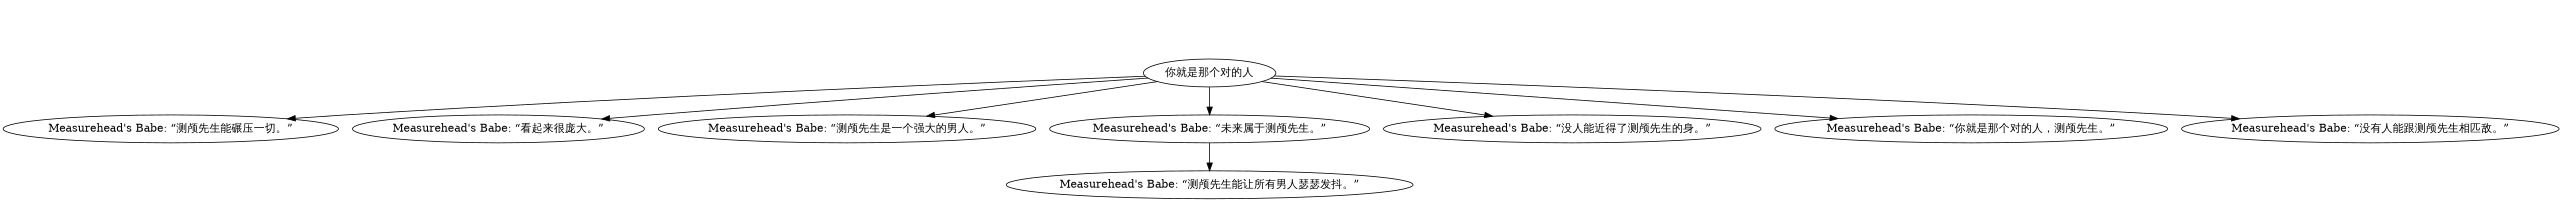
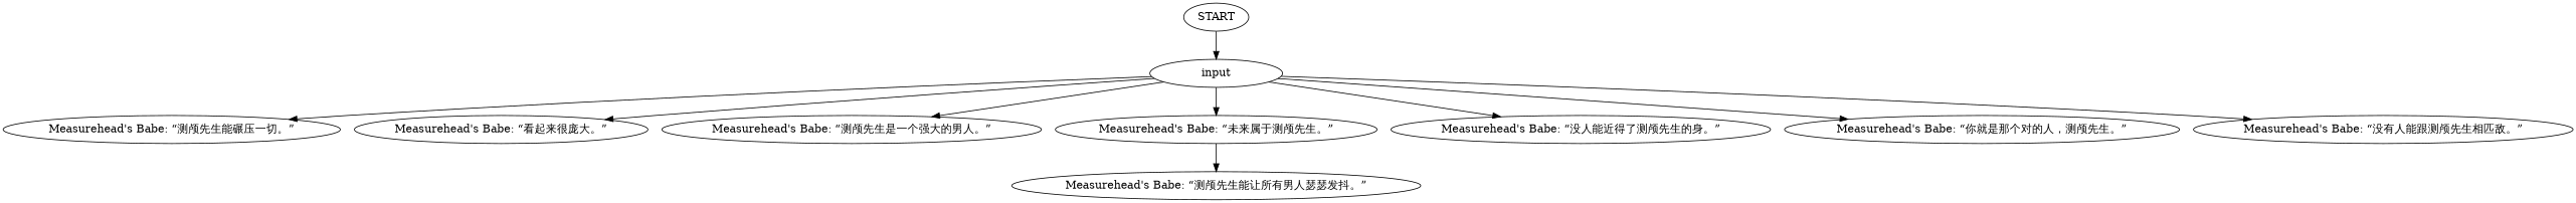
  digraph {
-   n2 [label="你就是那个对的人"]
+   n1 [label=START]
+   n2 [label=input]
    n3 [label="Measurehead's Babe: “测颅先生能碾压一切。”"]
    n4 [label="Measurehead's Babe: “看起来很庞大。”"]
    n5 [label="Measurehead's Babe: “测颅先生是一个强大的男人。”"]
    n6 [label="Measurehead's Babe: “未来属于测颅先生。”"]
    n7 [label="Measurehead's Babe: “没人能近得了测颅先生的身。”"]
    n8 [label="Measurehead's Babe: “你就是那个对的人，测颅先生。”"]
    n9 [label="Measurehead's Babe: “没有人能跟测颅先生相匹敌。”"]
    n10 [label="Measurehead's Babe: “测颅先生能让所有男人瑟瑟发抖。”"]
+   n1 -> n2
    n2 -> n3
    n2 -> n4
    n2 -> n5
    n2 -> n6
    n2 -> n7
    n2 -> n8
    n2 -> n9
    n6 -> n10
  }
